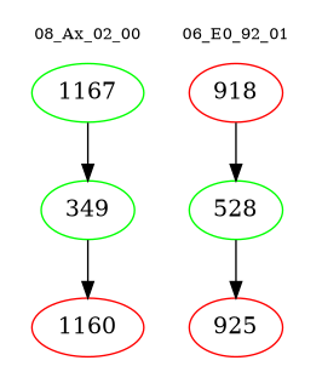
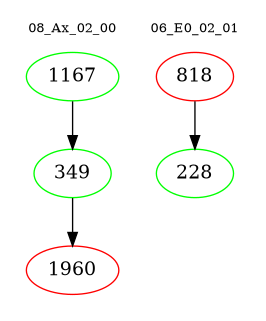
  digraph {
    node [color=green]
    edge [color=black]
    n1 [label=1167]
    n2 [label=349]
-   n3 [color=red label=1160]
-   n4 [color=red label=918]
-   n5 [label=528]
-   n6 [color=red label=925]
+   n3 [color=red label=1960]
+   n4 [color=red label=818]
+   n5 [label=228]
    subgraph cluster_1 {
      color=white
      fontsize=10
      label="08_Ax_02_00"
      n1
      n2
      n3
    }
    subgraph cluster_2 {
      color=white
      fontsize=10
-     label="06_E0_92_01"
+     label="06_E0_02_01"
      n4
      n5
-     n6
    }
    n1 -> n2
    n2 -> n3
    n4 -> n5
-   n5 -> n6
  }
